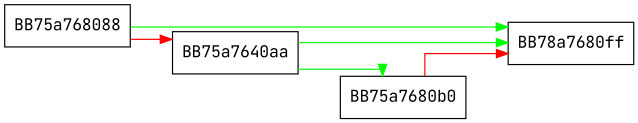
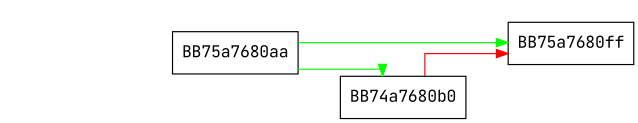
  digraph {
    fontname="JetBrains Mono"
    rankdir=LR
    splines=ortho
    node [fontname="JetBrains Mono" shape=box]
    edge [color=green fontname="JetBrains Mono"]
-   BB75a768088
-   BB75a7680ff [label=BB78a7680ff]
-   BB75a7680aa [label=BB75a7640aa]
-   BB75a7680b0
-   BB75a768088 -> BB75a7680ff
-   BB75a768088 -> BB75a7680aa [color=red]
+   BB75a7680ff
+   BB75a7680aa
+   BB75a7680b0 [label=BB74a7680b0]
    BB75a7680aa -> BB75a7680ff
    BB75a7680aa -> BB75a7680b0
    BB75a7680b0 -> BB75a7680ff [color=red]
  }
